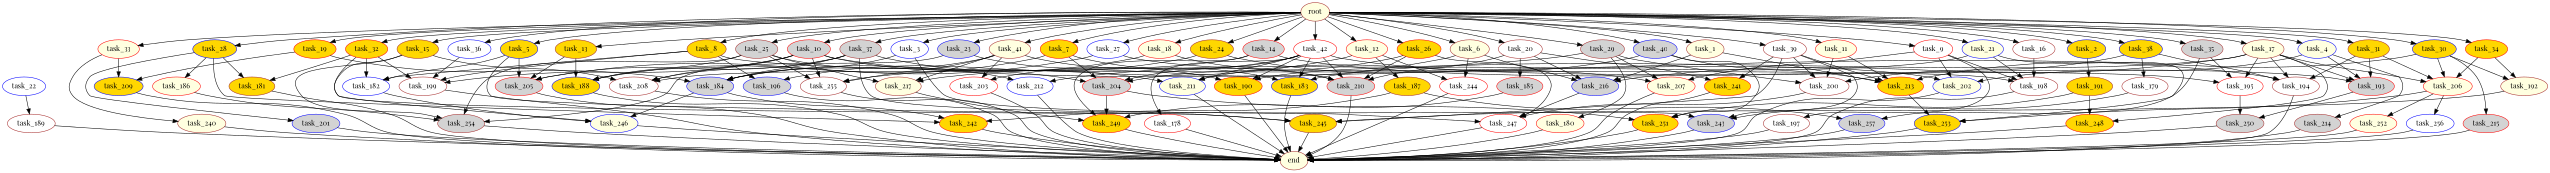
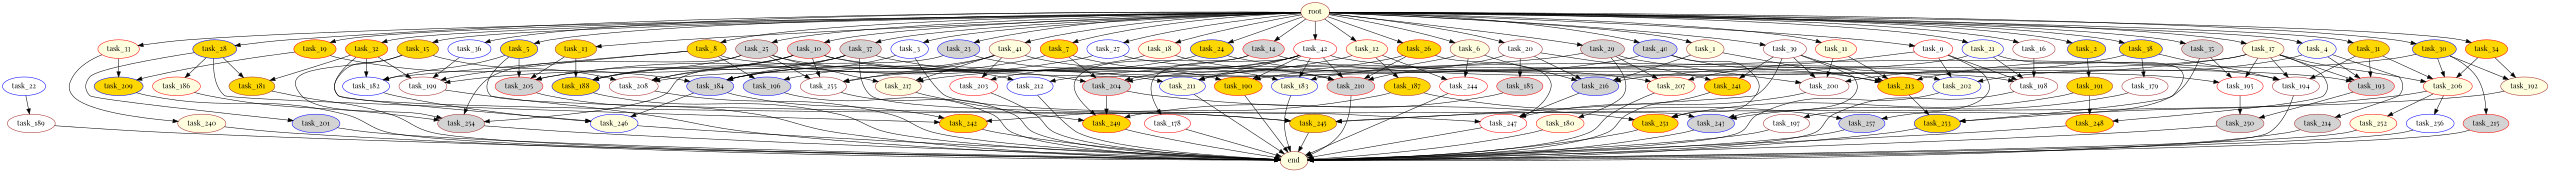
  digraph {
    fontname="Playfair Display"
    node [color=brown fillcolor=gold fontname="Playfair Display" style=filled]
    edge [fontname="Playfair Display"]
    task_189 [fillcolor=white]
    end [fillcolor=lightyellow]
    task_240 [fillcolor=lightyellow]
    task_208 [fillcolor=white]
    task_15
    task_246 [color=blue fillcolor=lightyellow]
    task_254 [fillcolor=lightgrey]
    task_7 [color=red]
    task_204 [color=red fillcolor=lightgrey]
    task_188 [color=blue]
    task_210 [color=red fillcolor=lightgrey]
    task_251 [color=red]
    task_249 [color=red]
    task_9 [color=red fillcolor=white]
    task_197 [fillcolor=white]
    task_202 [color=blue fillcolor=lightyellow]
    task_207 [color=red fillcolor=lightyellow]
    task_198 [fillcolor=white]
    task_40 [color=blue fillcolor=lightgrey]
    task_213 [color=red]
    task_211 [color=blue fillcolor=lightyellow]
    task_253 [color=blue]
-   task_183 [color=blue]
+   task_183 [color=blue fillcolor=lightyellow]
    task_4 [color=blue fillcolor=lightyellow]
    task_193 [color=red fillcolor=lightgrey]
    task_214 [fillcolor=lightgrey]
    task_250 [fillcolor=lightgrey]
    task_179 [fillcolor=white]
    task_243 [color=blue fillcolor=lightgrey]
    task_245
    task_13
    task_205 [color=red fillcolor=lightgrey]
    task_16 [fillcolor=white]
    task_14 [color=red fillcolor=lightgrey]
    task_3 [color=blue fillcolor=white]
    task_184 [color=blue fillcolor=lightgrey]
    task_247 [color=red fillcolor=white]
    task_242 [color=red]
    task_192 [fillcolor=lightyellow]
    task_5 [color=blue]
    task_182 [color=blue fillcolor=white]
    task_20 [fillcolor=white]
    task_185 [color=red fillcolor=lightgrey]
    task_216 [color=blue fillcolor=lightgrey]
    task_241 [color=red]
    task_26 [color=red]
    task_28 [color=blue]
    task_186 [color=red fillcolor=lightyellow]
    task_201 [color=blue fillcolor=lightgrey]
    task_181
    task_19 [color=red]
    task_209 [color=blue]
    task_203 [color=red fillcolor=white]
    task_41 [fillcolor=lightyellow]
    task_217 [fillcolor=lightyellow]
    task_255 [fillcolor=white]
    task_2 [color=blue]
    task_191
    task_248 [color=red]
    task_1 [fillcolor=lightyellow]
    task_199 [fillcolor=white]
    task_190 [color=red]
    task_36 [color=blue fillcolor=white]
    task_31
    task_194 [fillcolor=white]
    task_206 [color=red fillcolor=lightyellow]
    task_256 [color=blue fillcolor=white]
    task_252 [color=red fillcolor=lightyellow]
    task_23 [color=blue fillcolor=lightgrey]
    task_215 [color=red fillcolor=lightgrey]
    task_29 [fillcolor=lightgrey]
    task_180 [color=red fillcolor=lightyellow]
    task_200 [fillcolor=white]
    task_212 [color=blue fillcolor=white]
    task_257 [color=blue fillcolor=lightgrey]
    task_195 [color=red fillcolor=white]
    task_244 [color=red fillcolor=white]
-   task_24
+   task_24 [color=blue]
    task_196 [color=blue fillcolor=lightgrey]
    task_18 [color=red fillcolor=lightyellow]
    task_25 [fillcolor=lightgrey]
    task_32 [color=red]
    task_12 [color=red fillcolor=lightyellow]
    task_187
    task_22 [color=blue fillcolor=white]
    task_42 [color=red fillcolor=white]
    task_178 [color=red fillcolor=white]
    task_21 [color=blue fillcolor=lightyellow]
    task_30 [color=blue]
    task_39 [fillcolor=white]
    task_8
    task_34 [color=red]
    root [fillcolor=lightyellow]
    task_17 [fillcolor=lightyellow]
    task_10 [color=red fillcolor=lightgrey]
    task_27 [color=blue fillcolor=white]
    task_6 [fillcolor=lightyellow]
    task_37 [fillcolor=lightgrey]
    task_35 [fillcolor=lightgrey]
    task_33 [color=red fillcolor=lightyellow]
    task_38 [color=blue]
    task_11 [color=red fillcolor=lightyellow]
    task_189 -> end
    task_240 -> end
    task_208 -> end
    task_15 -> task_208
    task_15 -> task_246
    task_15 -> task_254
    task_246 -> end
    task_254 -> end
    task_7 -> task_204
    task_7 -> task_188
    task_7 -> task_210
    task_204 -> task_251
    task_204 -> task_249
    task_188 -> end
    task_210 -> end
    task_251 -> end
    task_249 -> end
    task_9 -> task_197
    task_9 -> task_202
    task_9 -> task_207
    task_9 -> task_198
    task_197 -> end
    task_202 -> end
    task_207 -> end
    task_198 -> end
    task_40 -> task_251
    task_40 -> task_213
    task_40 -> task_211
    task_213 -> task_253
    task_211 -> end
    task_253 -> end
    task_183 -> end
    task_4 -> task_202
    task_4 -> task_193
    task_4 -> task_214
    task_193 -> task_250
    task_214 -> end
    task_250 -> end
    task_179 -> task_243
    task_243 -> end
    task_245 -> end
    task_13 -> task_188
    task_13 -> task_205
    task_205 -> end
    task_16 -> task_198
    task_14 -> task_208
    task_14 -> task_249
    task_14 -> task_193
    task_3 -> task_184
    task_3 -> task_247
    task_184 -> task_246
    task_184 -> task_242
    task_247 -> end
    task_242 -> end
    task_192 -> task_245
    task_5 -> task_245
    task_5 -> task_205
    task_5 -> task_182
    task_182 -> task_246
    task_20 -> task_210
    task_20 -> task_185
    task_20 -> task_216
    task_20 -> task_241
    task_185 -> task_249
    task_216 -> task_247
    task_241 -> end
    task_26 -> task_204
    task_26 -> task_210
    task_26 -> task_247
    task_28 -> task_242
    task_28 -> task_186
    task_28 -> task_201
    task_28 -> task_181
    task_186 -> task_254
    task_201 -> end
    task_181 -> end
    task_19 -> task_184
    task_19 -> task_209
    task_209 -> end
    task_203 -> end
    task_41 -> task_183
    task_41 -> task_184
    task_41 -> task_203
    task_41 -> task_217
    task_41 -> task_255
    task_217 -> task_249
    task_255 -> end
    task_2 -> task_191
    task_191 -> task_251
    task_191 -> task_248
    task_248 -> end
    task_1 -> task_213
    task_1 -> task_216
    task_199 -> end
    task_190 -> end
    task_36 -> task_199
    task_31 -> task_193
    task_31 -> task_194
    task_31 -> task_206
    task_194 -> end
    task_206 -> task_253
    task_206 -> task_256
    task_206 -> task_252
    task_256 -> end
    task_252 -> end
    task_23 -> task_254
    task_23 -> task_190
    task_215 -> end
    task_29 -> task_207
    task_29 -> task_180
    task_29 -> task_200
    task_29 -> task_212
    task_180 -> end
    task_200 -> task_247
    task_212 -> end
    task_257 -> end
    task_195 -> task_250
    task_244 -> end
    task_24 -> task_207
    task_24 -> task_196
    task_196 -> end
    task_18 -> task_210
    task_18 -> task_184
    task_25 -> task_254
    task_25 -> task_188
    task_25 -> task_217
    task_25 -> task_255
    task_25 -> task_212
    task_32 -> task_245
    task_32 -> task_182
    task_32 -> task_181
    task_32 -> task_199
    task_12 -> task_255
    task_12 -> task_244
    task_12 -> task_187
    task_187 -> task_242
    task_187 -> task_257
    task_22 -> task_189
    task_42 -> task_204
    task_42 -> task_210
    task_42 -> task_211
    task_42 -> task_183
    task_42 -> task_203
    task_42 -> task_190
    task_42 -> task_195
    task_42 -> task_178
    task_178 -> end
    task_21 -> task_198
    task_21 -> task_253
    task_21 -> task_190
    task_30 -> task_213
    task_30 -> task_192
    task_30 -> task_206
    task_30 -> task_215
    task_39 -> task_213
    task_39 -> task_243
    task_39 -> task_245
    task_39 -> task_241
    task_39 -> task_200
    task_8 -> task_198
    task_8 -> task_182
    task_8 -> task_199
    task_8 -> task_196
    task_34 -> task_192
    task_34 -> task_206
    root -> task_15
    root -> task_7
    root -> task_9
    root -> task_40
    root -> task_4
    root -> task_13
    root -> task_16
    root -> task_14
    root -> task_3
    root -> task_5
    root -> task_20
    root -> task_26
    root -> task_28
    root -> task_19
    root -> task_41
    root -> task_2
    root -> task_1
    root -> task_36
    root -> task_31
    root -> task_23
    root -> task_29
    root -> task_24
    root -> task_18
    root -> task_25
    root -> task_32
    root -> task_12
    root -> task_42
    root -> task_21
    root -> task_30
    root -> task_39
    root -> task_8
    root -> task_34
    root -> task_17
    root -> task_10
    root -> task_27
    root -> task_6
    root -> task_37
    root -> task_35
    root -> task_33
    root -> task_38
    root -> task_11
    task_17 -> task_183
    task_17 -> task_193
    task_17 -> task_216
    task_17 -> task_248
    task_17 -> task_194
    task_17 -> task_206
    task_17 -> task_195
    task_10 -> task_208
    task_10 -> task_204
    task_10 -> task_188
    task_10 -> task_255
    task_10 -> task_199
    task_10 -> task_194
    task_27 -> task_202
    task_27 -> task_205
    task_6 -> task_216
    task_6 -> task_217
    task_6 -> task_244
    task_37 -> task_208
    task_37 -> task_211
    task_37 -> task_243
    task_37 -> task_205
    task_37 -> task_184
    task_35 -> task_257
    task_35 -> task_195
    task_33 -> task_240
    task_33 -> task_209
    task_38 -> task_179
    task_38 -> task_194
    task_38 -> task_200
    task_11 -> task_213
    task_11 -> task_200
  }
